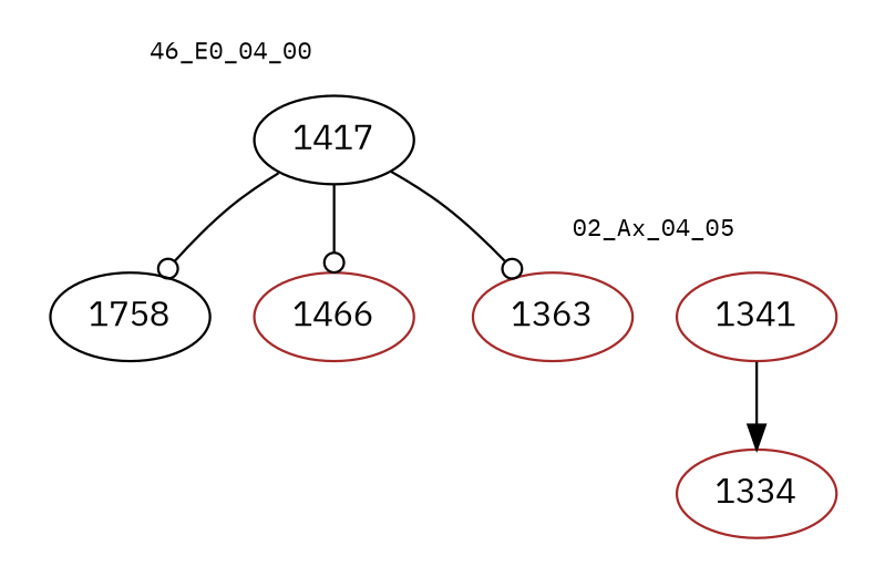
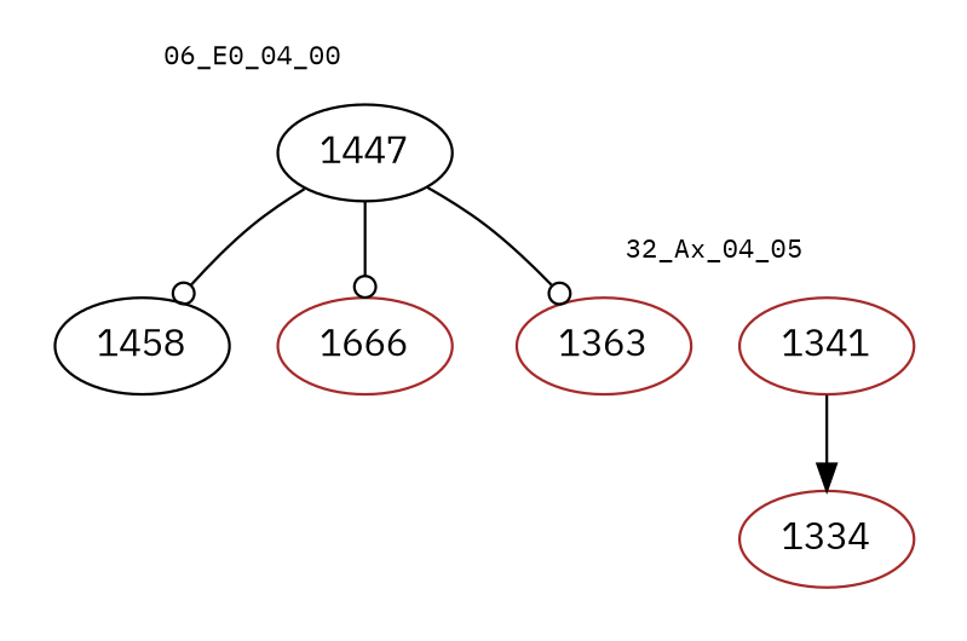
  digraph {
    fontname="IBM Plex Mono"
    node [color=brown fontname="IBM Plex Mono"]
    edge [arrowhead=odot color=black fontname="IBM Plex Mono"]
    n1 [label=1341]
    n2 [label=1363]
    n3 [label=1334]
-   n4 [color=black label=1417]
-   n5 [color=black label=1758]
-   n6 [label=1466]
+   n4 [color=black label=1447]
+   n5 [color=black label=1458]
+   n6 [label=1666]
    subgraph cluster_1 {
      color=white
      fontsize=10
-     label="02_Ax_04_05"
+     label="32_Ax_04_05"
      n1
      n2
      n3
    }
    subgraph cluster_2 {
      color=white
      fontsize=10
-     label="46_E0_04_00"
+     label="06_E0_04_00"
      n4
      n5
      n6
    }
    n1 -> n3 [arrowhead=normal]
    n4 -> n2
    n4 -> n5
    n4 -> n6
  }
